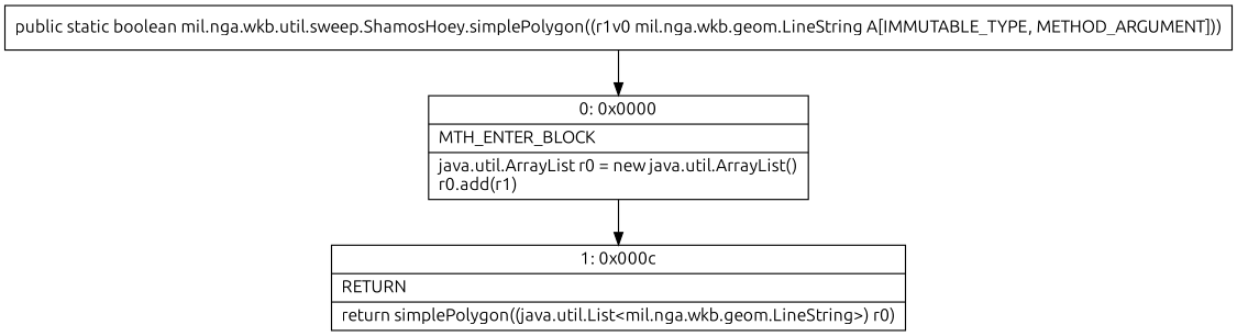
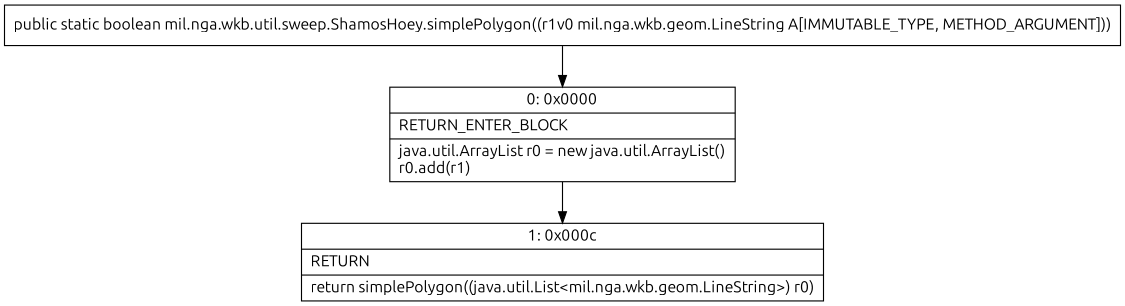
  digraph {
    fontname=Ubuntu
    node [shape=record fontname=Ubuntu]
    edge [fontname=Ubuntu]
-   n1 [label="{0\:\ 0x0000|MTH_ENTER_BLOCK\l|java.util.ArrayList r0 = new java.util.ArrayList()\lr0.add(r1)\l}"]
+   n1 [label="{0\:\ 0x0000|RETURN_ENTER_BLOCK\l|java.util.ArrayList r0 = new java.util.ArrayList()\lr0.add(r1)\l}"]
    n2 [label="{1\:\ 0x000c|RETURN\l|return simplePolygon((java.util.List\<mil.nga.wkb.geom.LineString\>) r0)\l}"]
    n3 [label="{public static boolean mil.nga.wkb.util.sweep.ShamosHoey.simplePolygon((r1v0 mil.nga.wkb.geom.LineString A[IMMUTABLE_TYPE, METHOD_ARGUMENT])) }"]
    n1 -> n2
    n3 -> n1
  }
